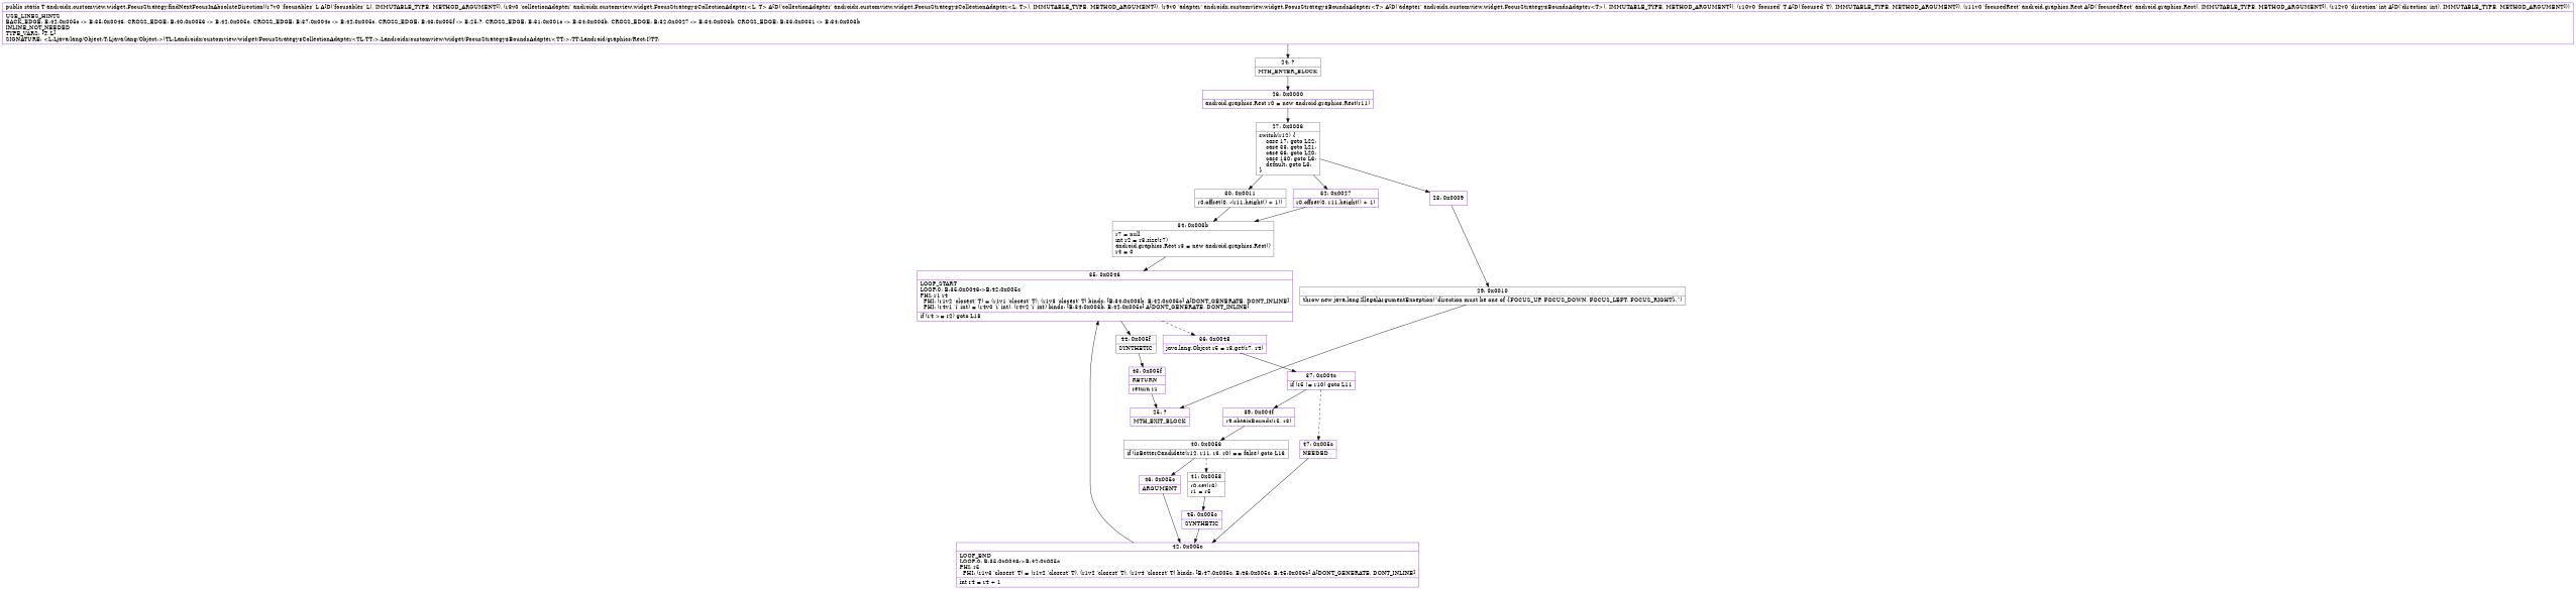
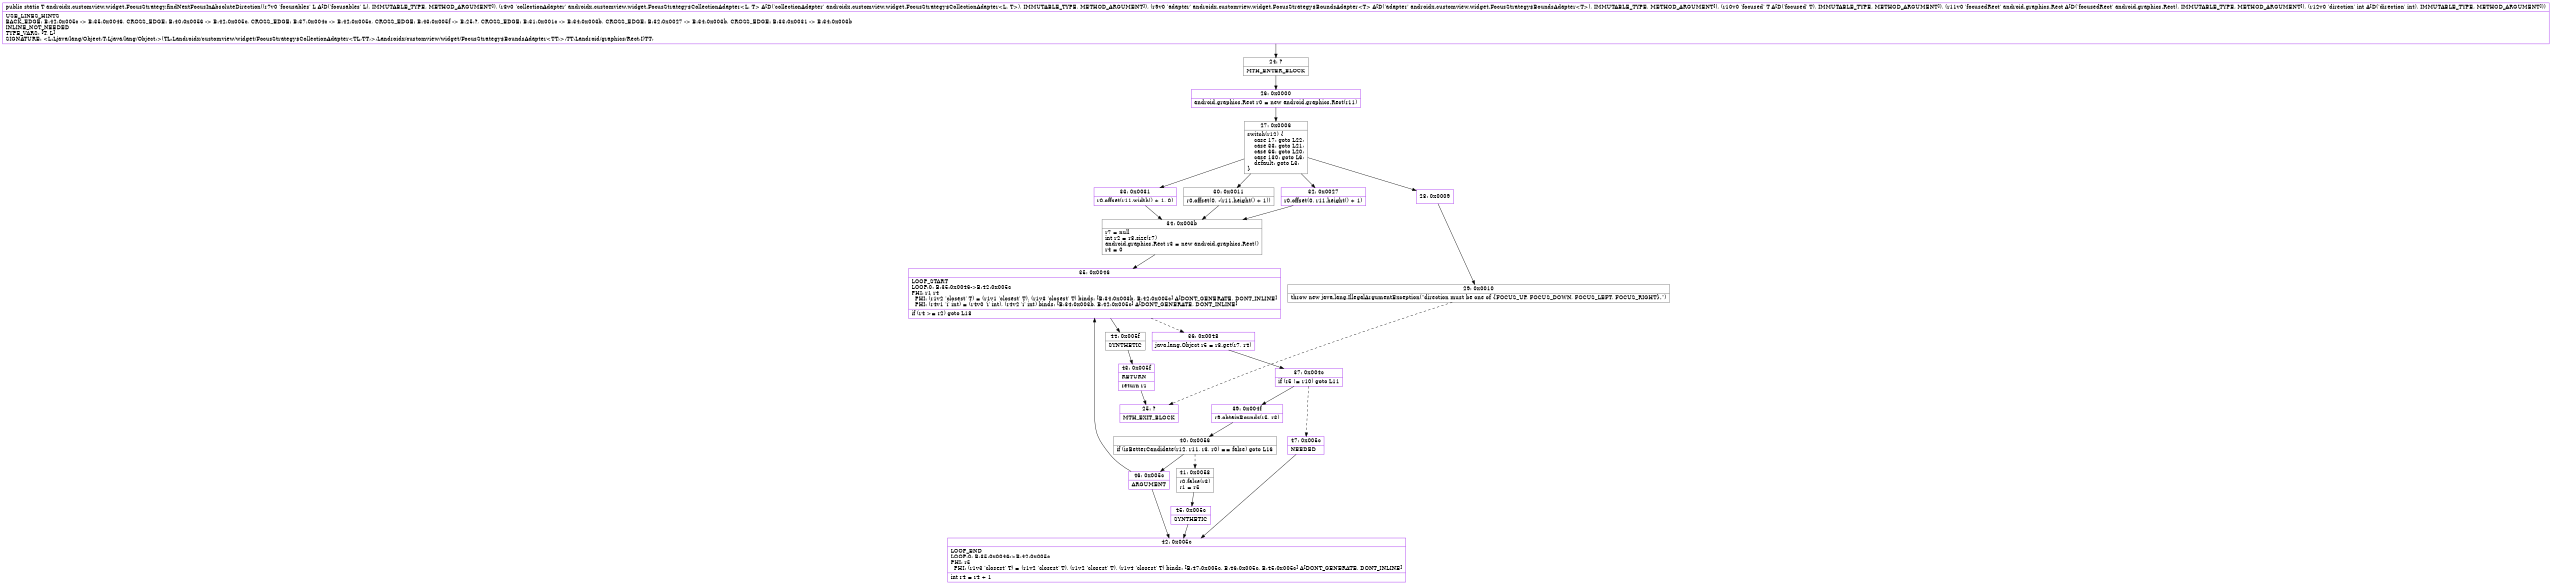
  digraph {
    node [color=purple shape=record]
    n1 [color=gray40 label="{24\:\ ?|MTH_ENTER_BLOCK\l}"]
    n2 [label="{26\:\ 0x0000|android.graphics.Rect r0 = new android.graphics.Rect(r11)\l}"]
    n3 [color=gray40 label="{27\:\ 0x0006|switch(r12) \{\l    case 17: goto L22;\l    case 33: goto L21;\l    case 66: goto L20;\l    case 130: goto L6;\l    default: goto L3;\l\}\l}"]
    n4 [label="{28\:\ 0x0009}"]
    n5 [color=gray40 label="{30\:\ 0x0011|r0.offset(0, \-(r11.height() + 1))\l}"]
    n6 [label="{32\:\ 0x0027|r0.offset(0, r11.height() + 1)\l}"]
+   n7 [label="{33\:\ 0x0031|r0.offset(r11.width() + 1, 0)\l}"]
    n8 [color=gray40 label="{29\:\ 0x0010|throw new java.lang.IllegalArgumentException(\"direction must be one of \{FOCUS_UP, FOCUS_DOWN, FOCUS_LEFT, FOCUS_RIGHT\}.\")\l}"]
    n9 [color=gray40 label="{34\:\ 0x003b|r7 = null\lint r2 = r8.size(r7)\landroid.graphics.Rect r3 = new android.graphics.Rect()\lr4 = 0\l}"]
    n10 [label="{25\:\ ?|MTH_EXIT_BLOCK\l}"]
    n11 [label="{35\:\ 0x0046|LOOP_START\lLOOP:0: B:35:0x0046\-\>B:42:0x005c\lPHI: r1 r4 \l  PHI: (r1v2 'closest' T) = (r1v1 'closest' T), (r1v3 'closest' T) binds: [B:34:0x003b, B:42:0x005c] A[DONT_GENERATE, DONT_INLINE]\l  PHI: (r4v1 'i' int) = (r4v0 'i' int), (r4v2 'i' int) binds: [B:34:0x003b, B:42:0x005c] A[DONT_GENERATE, DONT_INLINE]\l|if (r4 \>= r2) goto L18\l}"]
    n12 [label="{36\:\ 0x0048|java.lang.Object r5 = r8.get(r7, r4)\l}"]
    n13 [color=gray40 label="{44\:\ 0x005f|SYNTHETIC\l}"]
    n14 [label="{37\:\ 0x004c|if (r5 != r10) goto L11\l}"]
    n15 [label="{43\:\ 0x005f|RETURN\l|return r1\l}"]
    n16 [label="{39\:\ 0x004f|r9.obtainBounds(r5, r3)\l}"]
    n17 [label="{47\:\ 0x005c|NEEDED\l}"]
    n18 [color=gray40 label="{40\:\ 0x0056|if (isBetterCandidate(r12, r11, r3, r0) == false) goto L16\l}"]
    n19 [label="{42\:\ 0x005c|LOOP_END\lLOOP:0: B:35:0x0046\-\>B:42:0x005c\lPHI: r5 \l  PHI: (r1v3 'closest' T) = (r1v2 'closest' T), (r1v2 'closest' T), (r1v4 'closest' T) binds: [B:47:0x005c, B:46:0x005c, B:45:0x005c] A[DONT_GENERATE, DONT_INLINE]\l|int r4 = r4 + 1\l}"]
-   n20 [color=gray40 label="{41\:\ 0x0058|r0.set(r3)\lr1 = r5\l}"]
+   n20 [color=gray40 label="{41\:\ 0x0058|r0.false(r3)\lr1 = r5\l}"]
    n21 [label="{46\:\ 0x005c|ARGUMENT\l}"]
    n22 [label="{45\:\ 0x005c|SYNTHETIC\l}"]
    n23 [label="{public static T androidx.customview.widget.FocusStrategy.findNextFocusInAbsoluteDirection((r7v0 'focusables' L A[D('focusables' L), IMMUTABLE_TYPE, METHOD_ARGUMENT]), (r8v0 'collectionAdapter' androidx.customview.widget.FocusStrategy$CollectionAdapter\<L, T\> A[D('collectionAdapter' androidx.customview.widget.FocusStrategy$CollectionAdapter\<L, T\>), IMMUTABLE_TYPE, METHOD_ARGUMENT]), (r9v0 'adapter' androidx.customview.widget.FocusStrategy$BoundsAdapter\<T\> A[D('adapter' androidx.customview.widget.FocusStrategy$BoundsAdapter\<T\>), IMMUTABLE_TYPE, METHOD_ARGUMENT]), (r10v0 'focused' T A[D('focused' T), IMMUTABLE_TYPE, METHOD_ARGUMENT]), (r11v0 'focusedRect' android.graphics.Rect A[D('focusedRect' android.graphics.Rect), IMMUTABLE_TYPE, METHOD_ARGUMENT]), (r12v0 'direction' int A[D('direction' int), IMMUTABLE_TYPE, METHOD_ARGUMENT]))  | USE_LINES_HINTS\lBACK_EDGE: B:42:0x005c \-\> B:35:0x0046, CROSS_EDGE: B:40:0x0056 \-\> B:42:0x005c, CROSS_EDGE: B:37:0x004c \-\> B:42:0x005c, CROSS_EDGE: B:43:0x005f \-\> B:25:?, CROSS_EDGE: B:31:0x001c \-\> B:34:0x003b, CROSS_EDGE: B:32:0x0027 \-\> B:34:0x003b, CROSS_EDGE: B:33:0x0031 \-\> B:34:0x003b\lINLINE_NOT_NEEDED\lTYPE_VARS: [T, L]\lSIGNATURE: \<L:Ljava\/lang\/Object;T:Ljava\/lang\/Object;\>(TL;Landroidx\/customview\/widget\/FocusStrategy$CollectionAdapter\<TL;TT;\>;Landroidx\/customview\/widget\/FocusStrategy$BoundsAdapter\<TT;\>;TT;Landroid\/graphics\/Rect;I)TT;\l}"]
    n1 -> n2
    n2 -> n3
    n3 -> n4
    n3 -> n5
    n3 -> n6
+   n3 -> n7
    n4 -> n8
    n5 -> n9
    n6 -> n9
-   n8 -> n10
+   n7 -> n9
+   n8 -> n10 [style=dashed]
    n9 -> n11
    n11 -> n12 [style=dashed]
    n11 -> n13
    n12 -> n14
    n13 -> n15
    n14 -> n16
    n14 -> n17 [style=dashed]
    n15 -> n10
    n16 -> n18
    n17 -> n19
    n18 -> n20 [style=dashed]
    n18 -> n21
-   n19 -> n11
+   n21 -> n11
    n20 -> n22
    n21 -> n19
    n22 -> n19
    n23 -> n1
  }
